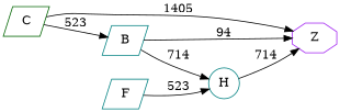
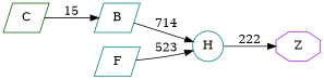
  digraph {
    rankdir=LR
    node [color=teal shape=parallelogram]
    C [color=darkgreen]
    Z [color=purple shape=octagon]
    B
    H [shape=circle]
    F
-   C -> Z [label=1405]
-   C -> B [label=523]
-   B -> Z [label=94]
+   C -> B [label=15]
    B -> H [label=714]
-   H -> Z [label=714]
+   H -> Z [label=222]
    F -> H [label=523]
  }
